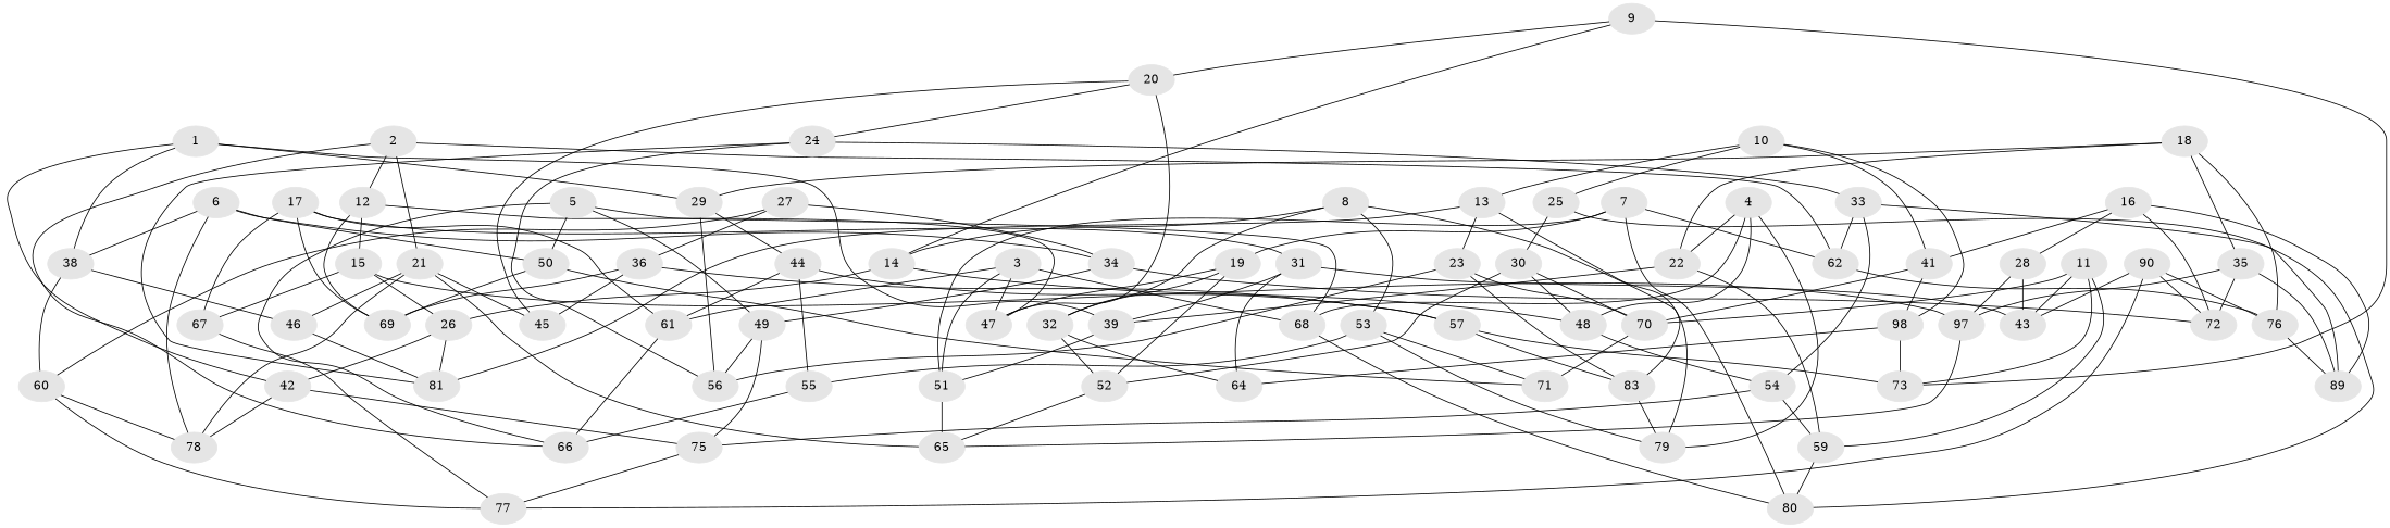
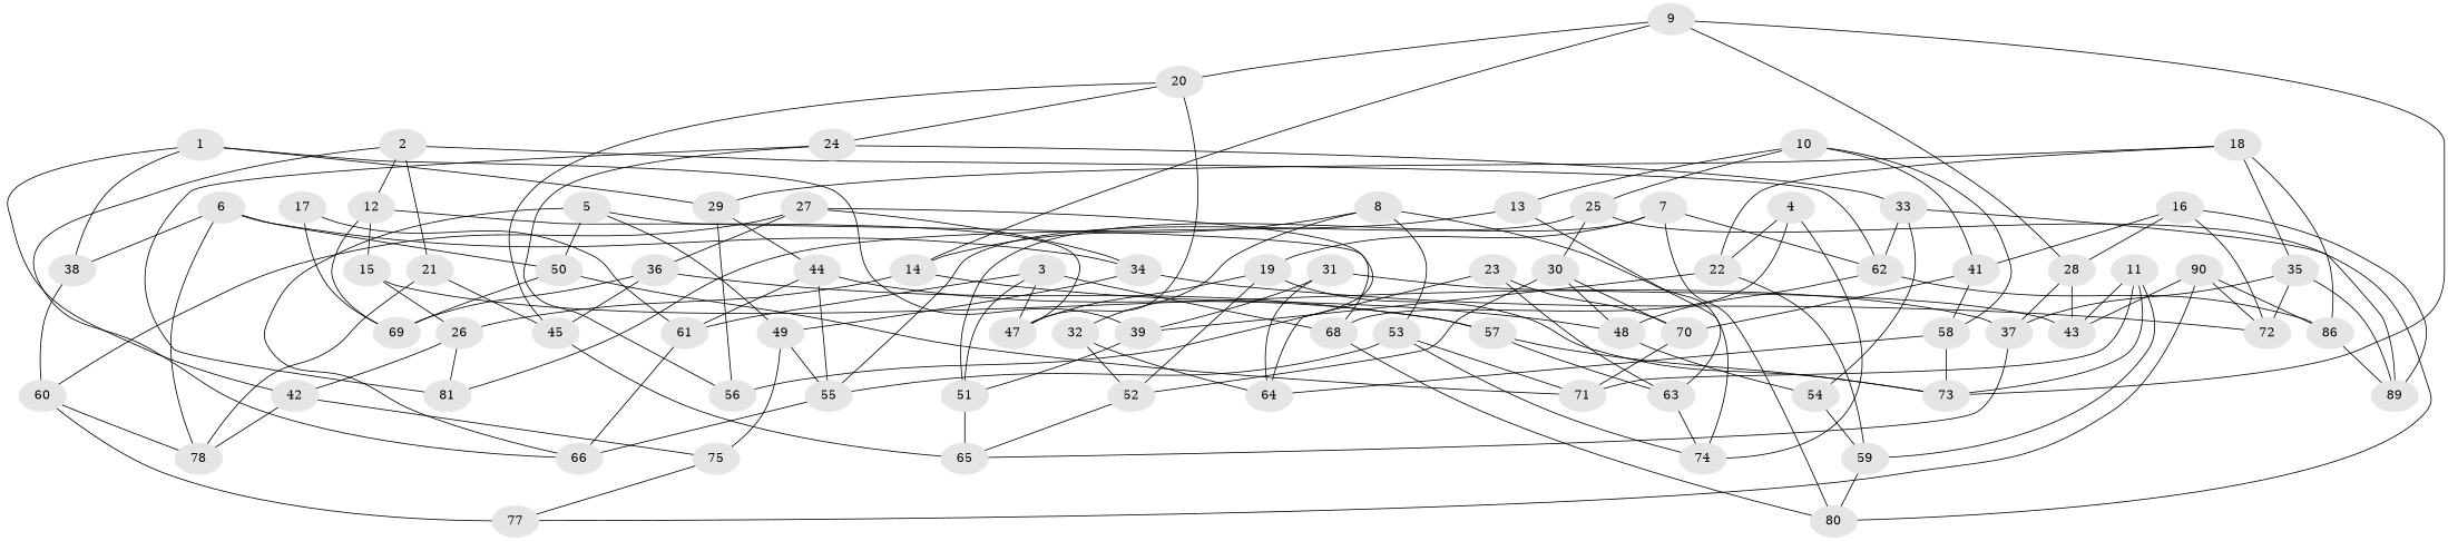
  graph {
    node [color=gray90 style=filled]
    1
    29
    38
    39
    42
    56
    44
-   46
    60
    51
    78
    75
    2
    12
    21
    62
    66
    47
    15
    69
    45
-   76
+   76 [label=86]
    3
    61
    68
    65
    80
    4
    22
    48
-   74 [label=79]
+   74
    59
    54
    5
    49
    50
    71
    6
    34
    72
    7
    19
    32
    52
    8
    14
    53
    26
    64
    55
    9
    20
    28
    73
    24
    43
-   37 [label=97]
+   37
    10
    13
    25
    41
-   58 [label=98]
+   58
    23
-   63 [label=83]
+   63
    81
    30
    70
    11
-   67
    77
    16
    n72 [label=89]
    17
    31
    18
    35
    33
    27
    36
    57
    n81 [label=90]
    1 -- 29
    1 -- 38
    1 -- 39
    1 -- 42
    29 -- 56
    29 -- 44
-   38 -- 46
    38 -- 60
    39 -- 51
    42 -- 78
    42 -- 75
    44 -- 61
    44 -- 55
    44 -- 57
-   46 -- 81
    60 -- 78
    60 -- 77
    51 -- 65
    75 -- 77
    2 -- 12
    2 -- 21
    2 -- 62
    2 -- 66
    12 -- 47
    12 -- 15
    12 -- 69
-   21 -- 46
    21 -- 78
    21 -- 45
    62 -- 76
    15 -- 26
    15 -- 37
-   15 -- 67
-   21 -- 65
+   45 -- 65
    76 -- n72
    3 -- 51
    3 -- 47
    3 -- 61
    3 -- 68
    61 -- 66
    68 -- 80
    4 -- 68
    4 -- 22
-   4 -- 48
+   62 -- 48
    4 -- 74
    22 -- 39
    22 -- 59
    48 -- 54
    59 -- 80
-   54 -- 75
    54 -- 59
    5 -- 66
    5 -- 68
    5 -- 49
    5 -- 50
-   49 -- 56
+   49 -- 55
    49 -- 75
    50 -- 69
    50 -- 71
    6 -- 38
    6 -- 78
    6 -- 50
    6 -- 34
    34 -- 49
    34 -- 72
    7 -- 51
    7 -- 62
    7 -- 80
    7 -- 19
    19 -- 47
-   19 -- 32
+   19 -- 73
    19 -- 52
    32 -- 52
    32 -- 64
    52 -- 65
    8 -- 74
    8 -- 32
    8 -- 14
    8 -- 53
    14 -- 48
    14 -- 26
    53 -- 74
    53 -- 71
    53 -- 55
    26 -- 42
    26 -- 81
    55 -- 66
    9 -- 14
    9 -- 20
+   9 -- 28
    9 -- 73
    20 -- 47
    20 -- 45
    20 -- 24
    28 -- 43
    28 -- 37
    24 -- 56
    24 -- 81
    24 -- 33
    37 -- 65
    10 -- 13
    10 -- 25
    10 -- 41
    10 -- 58
-   13 -- 23
    13 -- 63
    13 -- 81
    25 -- 80
+   25 -- 55
    25 -- 30
    41 -- 58
    41 -- 70
    58 -- 64
    58 -- 73
    23 -- 56
    23 -- 63
    23 -- 70
    63 -- 74
    30 -- 48
    30 -- 52
    30 -- 70
    70 -- 71
    11 -- 59
-   11 -- 70
+   11 -- 71
    11 -- 73
    11 -- 43
-   67 -- 77
    16 -- 72
    16 -- 28
    16 -- 41
    16 -- n72
    17 -- 69
    17 -- 61
-   17 -- 67
-   17 -- 31
    31 -- 39
    31 -- 64
    31 -- 43
    18 -- 29
    18 -- 76
    18 -- 22
    18 -- 35
    35 -- 72
    35 -- 37
    35 -- n72
    33 -- 62
    33 -- 54
    33 -- n72
    27 -- 60
    27 -- 34
+   27 -- 64
    27 -- 36
    36 -- 69
    36 -- 45
    36 -- 57
    57 -- 73
    57 -- 63
    n81 -- 76
    n81 -- 72
    n81 -- 43
    n81 -- 77
  }
